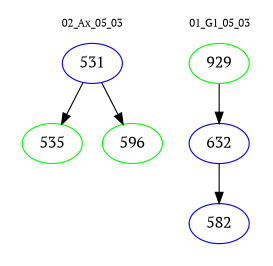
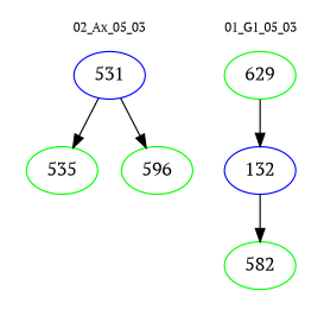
  digraph {
    fontname="PT Serif"
    node [color=green fontname="PT Serif"]
    edge [color=black fontname="PT Serif"]
    n1 [color=blue label=531]
    n2 [label=535]
    n3 [label=596]
-   n4 [color=blue label=632]
-   n5 [color=blue label=582]
-   n6 [label=929]
+   n4 [color=blue label=132]
+   n5 [label=582]
+   n6 [label=629]
    subgraph cluster_1 {
      color=white
      fontsize=10
      label="02_Ax_05_03"
      n1
      n2
      n3
    }
    subgraph cluster_2 {
      color=white
      fontsize=10
      label="01_G1_05_03"
      n4
      n5
      n6
    }
    n1 -> n2
    n1 -> n3
    n4 -> n5
    n6 -> n4
  }
